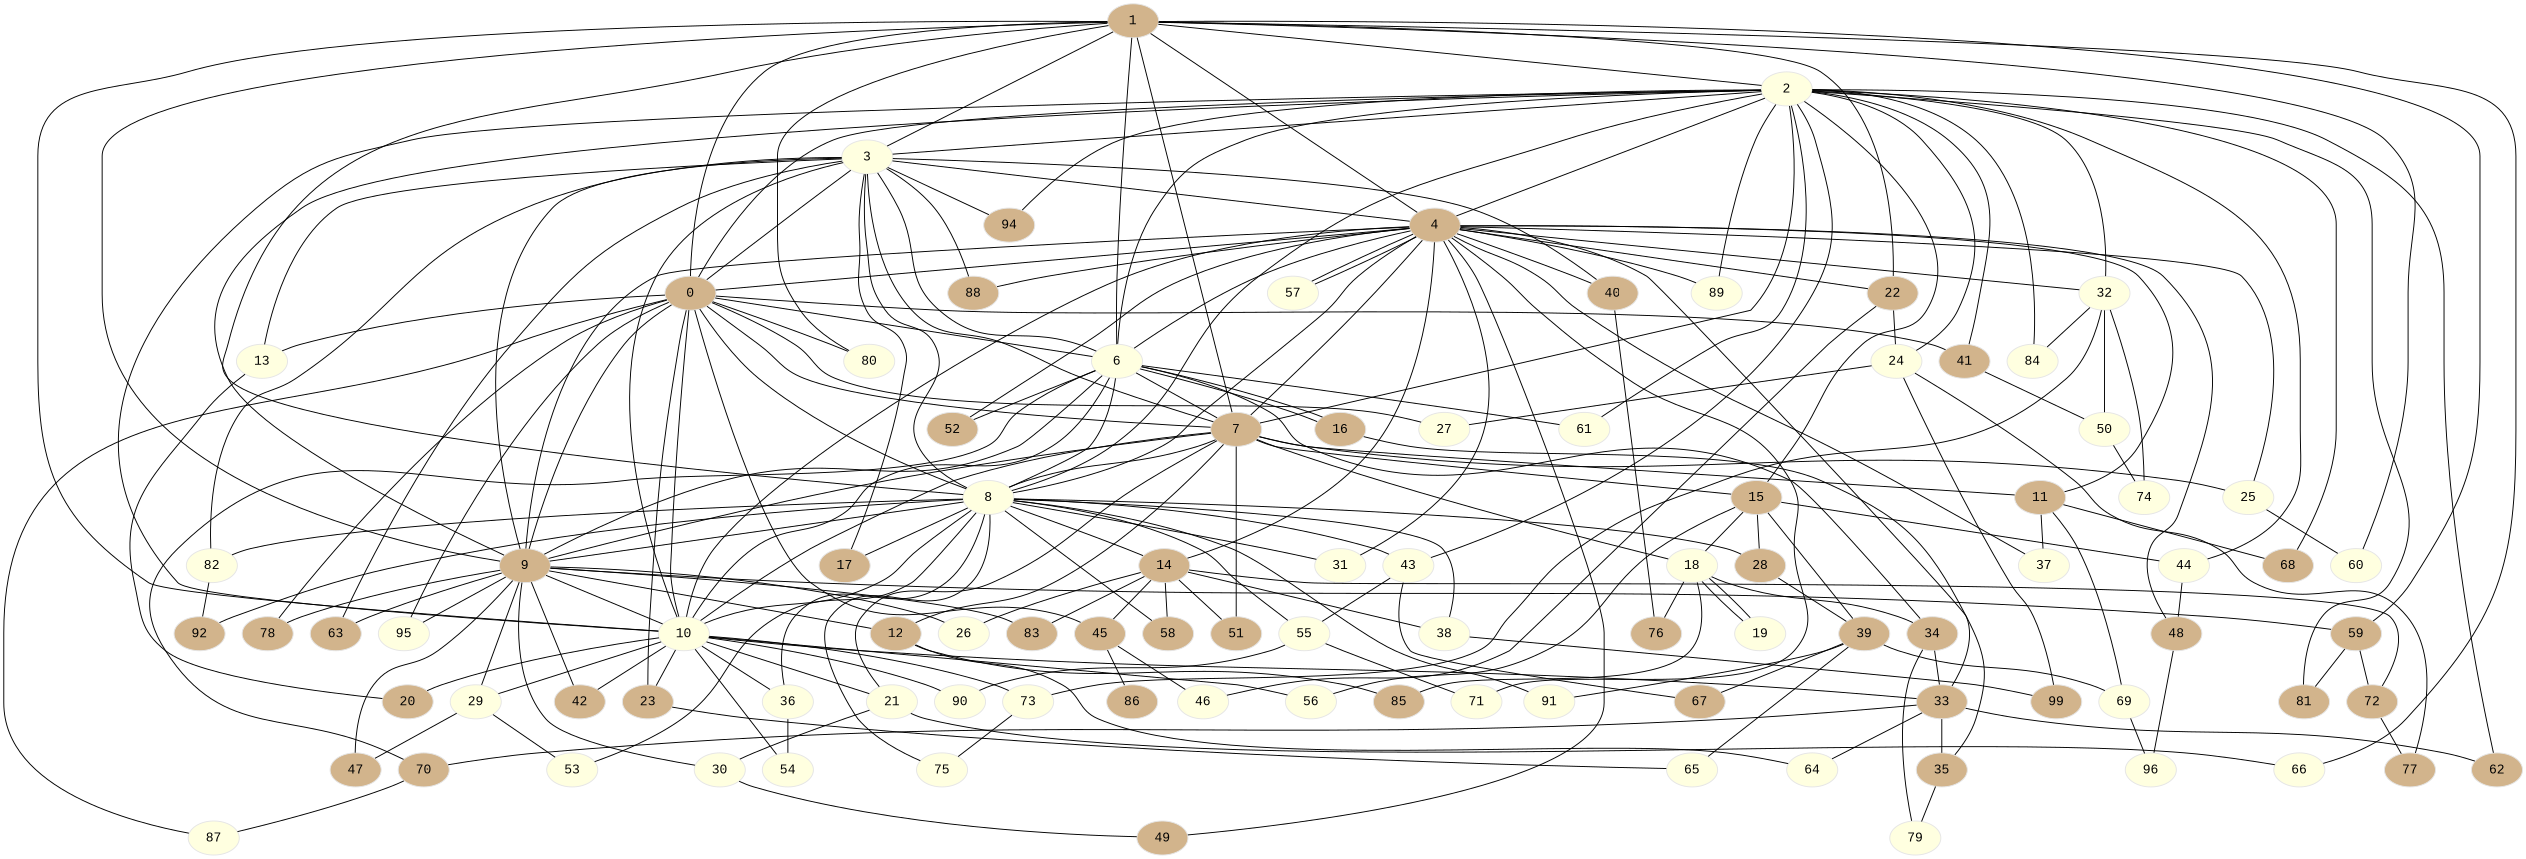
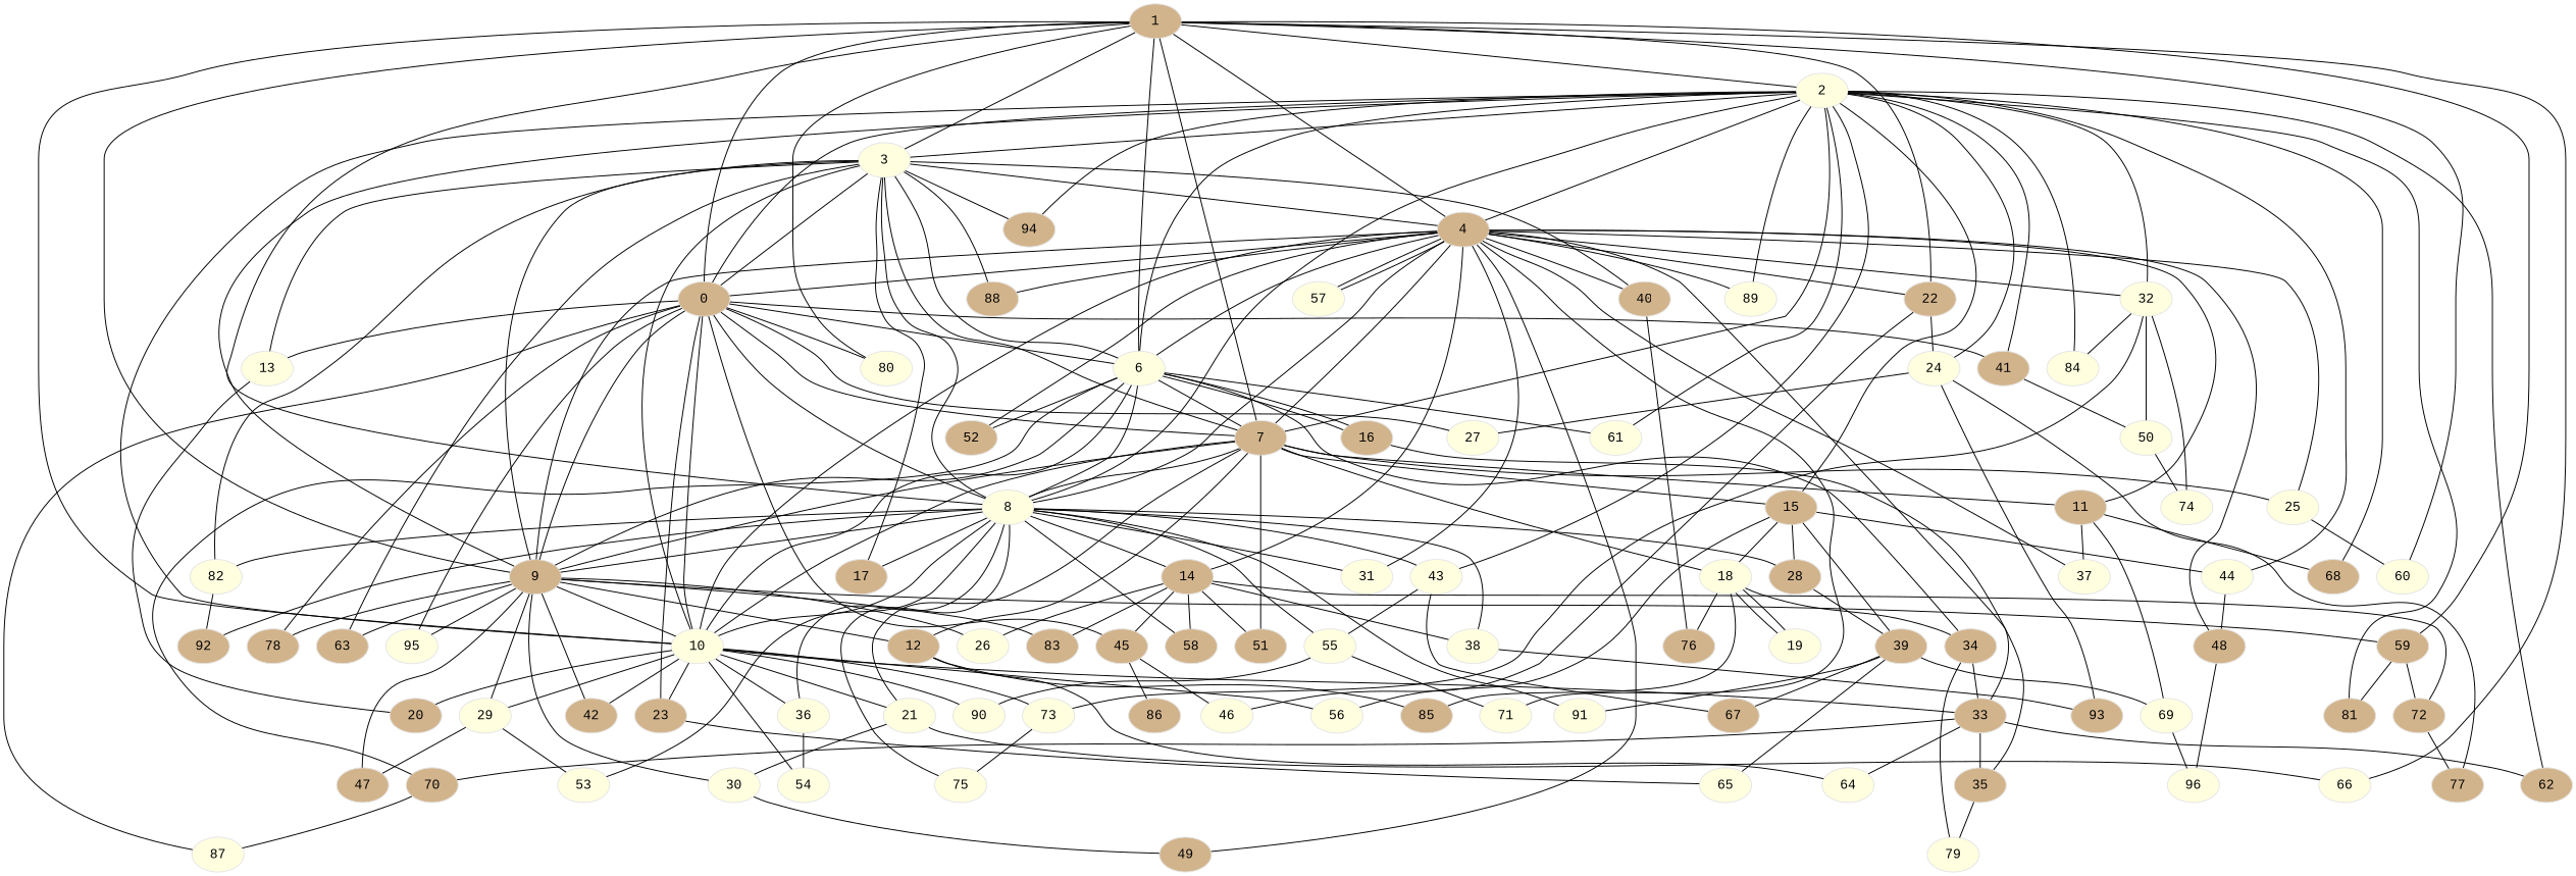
  graph {
    fontname="Liberation Mono"
    node [color=gray90 fillcolor=lightyellow fontname="Liberation Mono" style=filled]
    edge [fontname="Liberation Mono"]
    1 [fillcolor=tan]
    2
    3
    4 [fillcolor=tan]
    n5 [fillcolor=tan label=0]
    6
    7 [fillcolor=tan]
    8
    9 [fillcolor=tan]
    10
    22 [fillcolor=tan]
    59 [fillcolor=tan]
    60
    66
    80
    15 [fillcolor=tan]
    24
    32
    41 [fillcolor=tan]
    43
    44
    61
    62 [fillcolor=tan]
    68 [fillcolor=tan]
    81 [fillcolor=tan]
    84
    89
    94 [fillcolor=tan]
    13
    17 [fillcolor=tan]
    40 [fillcolor=tan]
    63 [fillcolor=tan]
    82
    88 [fillcolor=tan]
    11 [fillcolor=tan]
    14 [fillcolor=tan]
    25
    31
    33 [fillcolor=tan]
    37
    48 [fillcolor=tan]
    49 [fillcolor=tan]
    52 [fillcolor=tan]
    57
    71
    23 [fillcolor=tan]
    27
    45 [fillcolor=tan]
    78 [fillcolor=tan]
    87
    95
    16 [fillcolor=tan]
    34 [fillcolor=tan]
    70 [fillcolor=tan]
    12 [fillcolor=tan]
    18
    21
    51 [fillcolor=tan]
    28 [fillcolor=tan]
    36
    38
    53
    55
    58 [fillcolor=tan]
    75
    91
    92 [fillcolor=tan]
    26
    29
    30
    42 [fillcolor=tan]
    47 [fillcolor=tan]
    83 [fillcolor=tan]
    20 [fillcolor=tan]
    54
    56
    73
    90
    46
    72 [fillcolor=tan]
    39 [fillcolor=tan]
    77 [fillcolor=tan]
-   93 [fillcolor=tan label=99]
+   93 [fillcolor=tan]
    50
    74
    67 [fillcolor=tan]
    76 [fillcolor=tan]
    69
    64
    35 [fillcolor=tan]
    96
    65
    86 [fillcolor=tan]
    79
    85 [fillcolor=tan]
    19
    1 -- 2
    1 -- 3
    1 -- 4
    1 -- n5
    1 -- 6
    1 -- 7
    1 -- 8
    1 -- 9
    1 -- 10
    1 -- 22
    1 -- 59
    1 -- 60
    1 -- 66
    1 -- 80
    2 -- 3
    2 -- 4
    2 -- n5
    2 -- 6
    2 -- 7
    2 -- 8
    2 -- 9
    2 -- 10
    2 -- 15
    2 -- 24
    2 -- 32
    2 -- 41
    2 -- 43
    2 -- 44
    2 -- 61
    2 -- 62
    2 -- 68
    2 -- 81
    2 -- 84
    2 -- 89
    2 -- 94
    3 -- 4
    3 -- n5
    3 -- 6
    3 -- 7
    3 -- 8
    3 -- 9
    3 -- 10
    3 -- 94
    3 -- 13
    3 -- 17
    3 -- 40
    3 -- 63
    3 -- 82
    3 -- 88
    4 -- n5
    4 -- 6
    4 -- 7
    4 -- 8
    4 -- 9
    4 -- 10
    4 -- 22
    4 -- 32
    4 -- 89
    4 -- 40
    4 -- 88
    4 -- 11
    4 -- 14
    4 -- 25
    4 -- 31
    4 -- 33
    4 -- 37
    4 -- 48
    4 -- 49
    4 -- 52
    4 -- 57
    4 -- 57
    4 -- 71
    n5 -- 6
    n5 -- 7
    n5 -- 8
    n5 -- 9
    n5 -- 10
    n5 -- 80
    n5 -- 41
    n5 -- 13
    n5 -- 23
    n5 -- 27
    n5 -- 45
    n5 -- 78
    n5 -- 87
    n5 -- 95
    6 -- 7
    6 -- 8
    6 -- 9
    6 -- 10
    6 -- 61
    6 -- 52
    6 -- 16
    6 -- 16
    6 -- 34
    6 -- 70
    7 -- 8
    7 -- 9
    7 -- 10
    7 -- 15
    7 -- 11
    7 -- 25
    7 -- 12
    7 -- 18
    7 -- 21
    7 -- 51
    8 -- 9
    8 -- 10
    8 -- 43
    8 -- 17
    8 -- 82
    8 -- 14
    8 -- 31
    8 -- 28
    8 -- 36
    8 -- 38
    8 -- 53
    8 -- 55
    8 -- 58
    8 -- 75
    8 -- 91
    8 -- 92
    9 -- 10
    9 -- 59
    9 -- 63
    9 -- 78
    9 -- 95
    9 -- 12
    9 -- 26
    9 -- 29
    9 -- 30
    9 -- 42
    9 -- 47
    9 -- 83
    10 -- 33
    10 -- 23
    10 -- 21
    10 -- 36
    10 -- 29
    10 -- 42
    10 -- 20
    10 -- 54
    10 -- 56
    10 -- 73
    10 -- 90
    22 -- 24
    22 -- 46
    59 -- 81
    59 -- 72
    15 -- 44
    15 -- 18
    15 -- 28
    15 -- 56
    15 -- 39
    24 -- 27
    24 -- 77
    24 -- 93
    32 -- 84
    32 -- 73
    32 -- 50
    32 -- 74
    41 -- 50
    43 -- 55
    43 -- 67
    44 -- 48
    13 -- 20
    40 -- 76
    82 -- 92
    11 -- 68
    11 -- 37
    11 -- 69
    14 -- 45
    14 -- 51
    14 -- 38
    14 -- 58
    14 -- 26
    14 -- 83
    14 -- 72
    25 -- 60
    33 -- 62
    33 -- 70
    33 -- 64
    33 -- 35
    48 -- 96
    23 -- 65
    45 -- 46
    45 -- 86
    16 -- 35
    34 -- 33
    34 -- 79
    70 -- 87
    12 -- 64
    12 -- 85
    18 -- 34
    18 -- 76
    18 -- 85
    18 -- 19
    18 -- 19
    21 -- 66
    21 -- 30
    28 -- 39
    36 -- 54
    38 -- 93
    55 -- 71
    55 -- 90
    29 -- 53
    29 -- 47
    30 -- 49
    73 -- 75
    72 -- 77
    39 -- 91
    39 -- 67
    39 -- 69
    39 -- 65
    50 -- 74
    69 -- 96
    35 -- 79
  }
